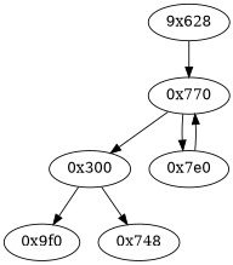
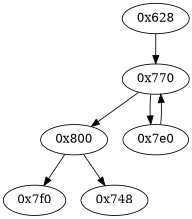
  strict digraph {
    "edge"="{}"
    file="/Users/mark/Documents//论文//第二篇论文//2018-08-24交论文后的备份/2019/CFG/small-programs/1b-1-2-2-2-gt63_gt127_dep-0-0-0/1576_recovered.dot"
    "graph"="{u'file': u'/Users/mark/Documents//\u8bba\u6587//\u7b2c\u4e8c\u7bc7\u8bba\u6587//2018-08-24\u4ea4\u8bba\u6587\u540e\u7684\u5907\u4efd/2019/CFG/small-programs/1b-1-2-2-2-gt63_gt127_dep-0-0-0/1576_recovered.dot'}"
    "node"="{u'opcode': u''}"
    node [opcode="[u'mov', u'bl', u'ldr', u'b']"]
-   "0x800" [label="0x300"]
-   "0x7f0" [label="0x9f0"]
+   "0x800"
+   "0x7f0"
    "0x748"
    "0x770" [opcode="[u'str', u'ldr', u'b']"]
    "0x7e0"
-   "0x628" [opcode="[u'push', u'add', u'sub', u'ldr', u'add', u'ldr', u'ldr', u'ldr', u'add', u'ldr', u'add', u'ldr', u'add', u'ldr', u'add', u'b']" label="9x628"]
+   "0x628" [opcode="[u'push', u'add', u'sub', u'ldr', u'add', u'ldr', u'ldr', u'ldr', u'add', u'ldr', u'add', u'ldr', u'add', u'ldr', u'add', u'b']"]
    "0x800" -> "0x7f0"
    "0x800" -> "0x748"
    "0x770" -> "0x800"
    "0x770" -> "0x7e0"
    "0x7e0" -> "0x770"
    "0x628" -> "0x770"
  }
